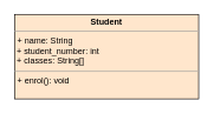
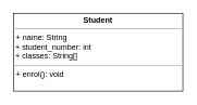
  <mxCell id="0" />
  <mxCell id="1" parent="0" />
- <mxCell id="2" value="&lt;p style=&quot;margin: 0px ; margin-top: 4px ; text-align: center&quot;&gt;&lt;b&gt;Student&lt;/b&gt;&lt;br&gt;&lt;/p&gt;&lt;hr size=&quot;1&quot;&gt;&lt;p style=&quot;margin: 0px ; margin-left: 4px&quot;&gt;+ name: String&lt;br&gt;&lt;/p&gt;&lt;div&gt;&amp;nbsp;+ student_number: int&lt;br&gt;&lt;/div&gt;&lt;div&gt;&amp;nbsp;+ classes: String[]&lt;br&gt;&lt;/div&gt;&lt;hr size=&quot;1&quot;&gt;&lt;p style=&quot;margin: 0px ; margin-left: 4px&quot;&gt;+ enrol(): void &lt;br&gt;&lt;/p&gt;" style="verticalAlign=top;align=left;overflow=fill;fontSize=12;fontFamily=Helvetica;html=1;fillColor=#ffe6cc;" parent="1" vertex="1"><mxGeometry x="20" y="20" width="260" height="120" as="geometry" /></mxCell>
+ <mxCell id="2" value="&lt;p style=&quot;margin: 0px ; margin-top: 4px ; text-align: center&quot;&gt;&lt;b&gt;Student&lt;/b&gt;&lt;br&gt;&lt;/p&gt;&lt;hr size=&quot;1&quot;&gt;&lt;p style=&quot;margin: 0px ; margin-left: 4px&quot;&gt;+ name: String&lt;br&gt;&lt;/p&gt;&lt;div&gt;&amp;nbsp;+ student_number: int&lt;br&gt;&lt;/div&gt;&lt;div&gt;&amp;nbsp;+ classes: String[]&lt;br&gt;&lt;/div&gt;&lt;hr size=&quot;1&quot;&gt;&lt;p style=&quot;margin: 0px ; margin-left: 4px&quot;&gt;+ enrol(): void &lt;br&gt;&lt;/p&gt;" style="verticalAlign=top;align=left;overflow=fill;fontSize=12;fontFamily=Helvetica;html=1;" parent="1" vertex="1"><mxGeometry x="20" y="20" width="260" height="120" as="geometry" /></mxCell>
